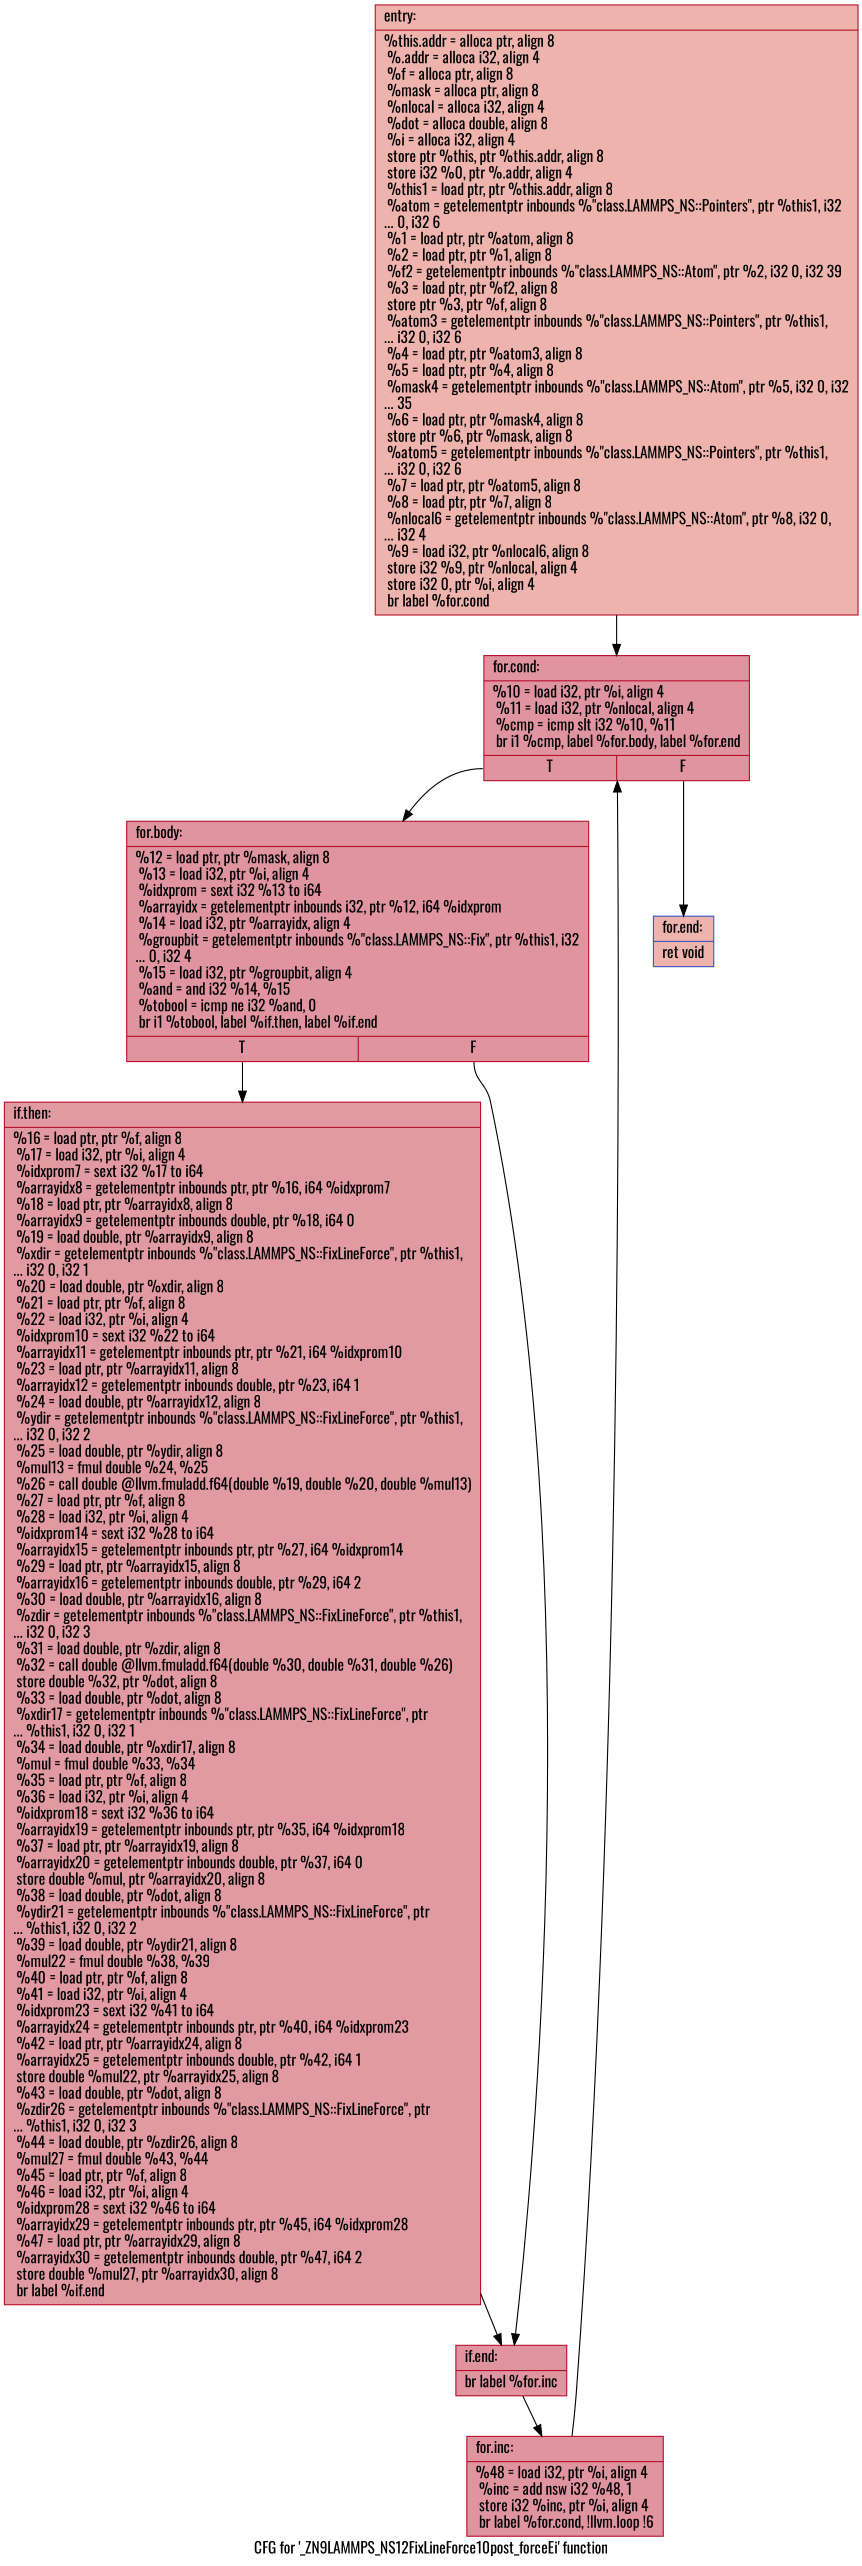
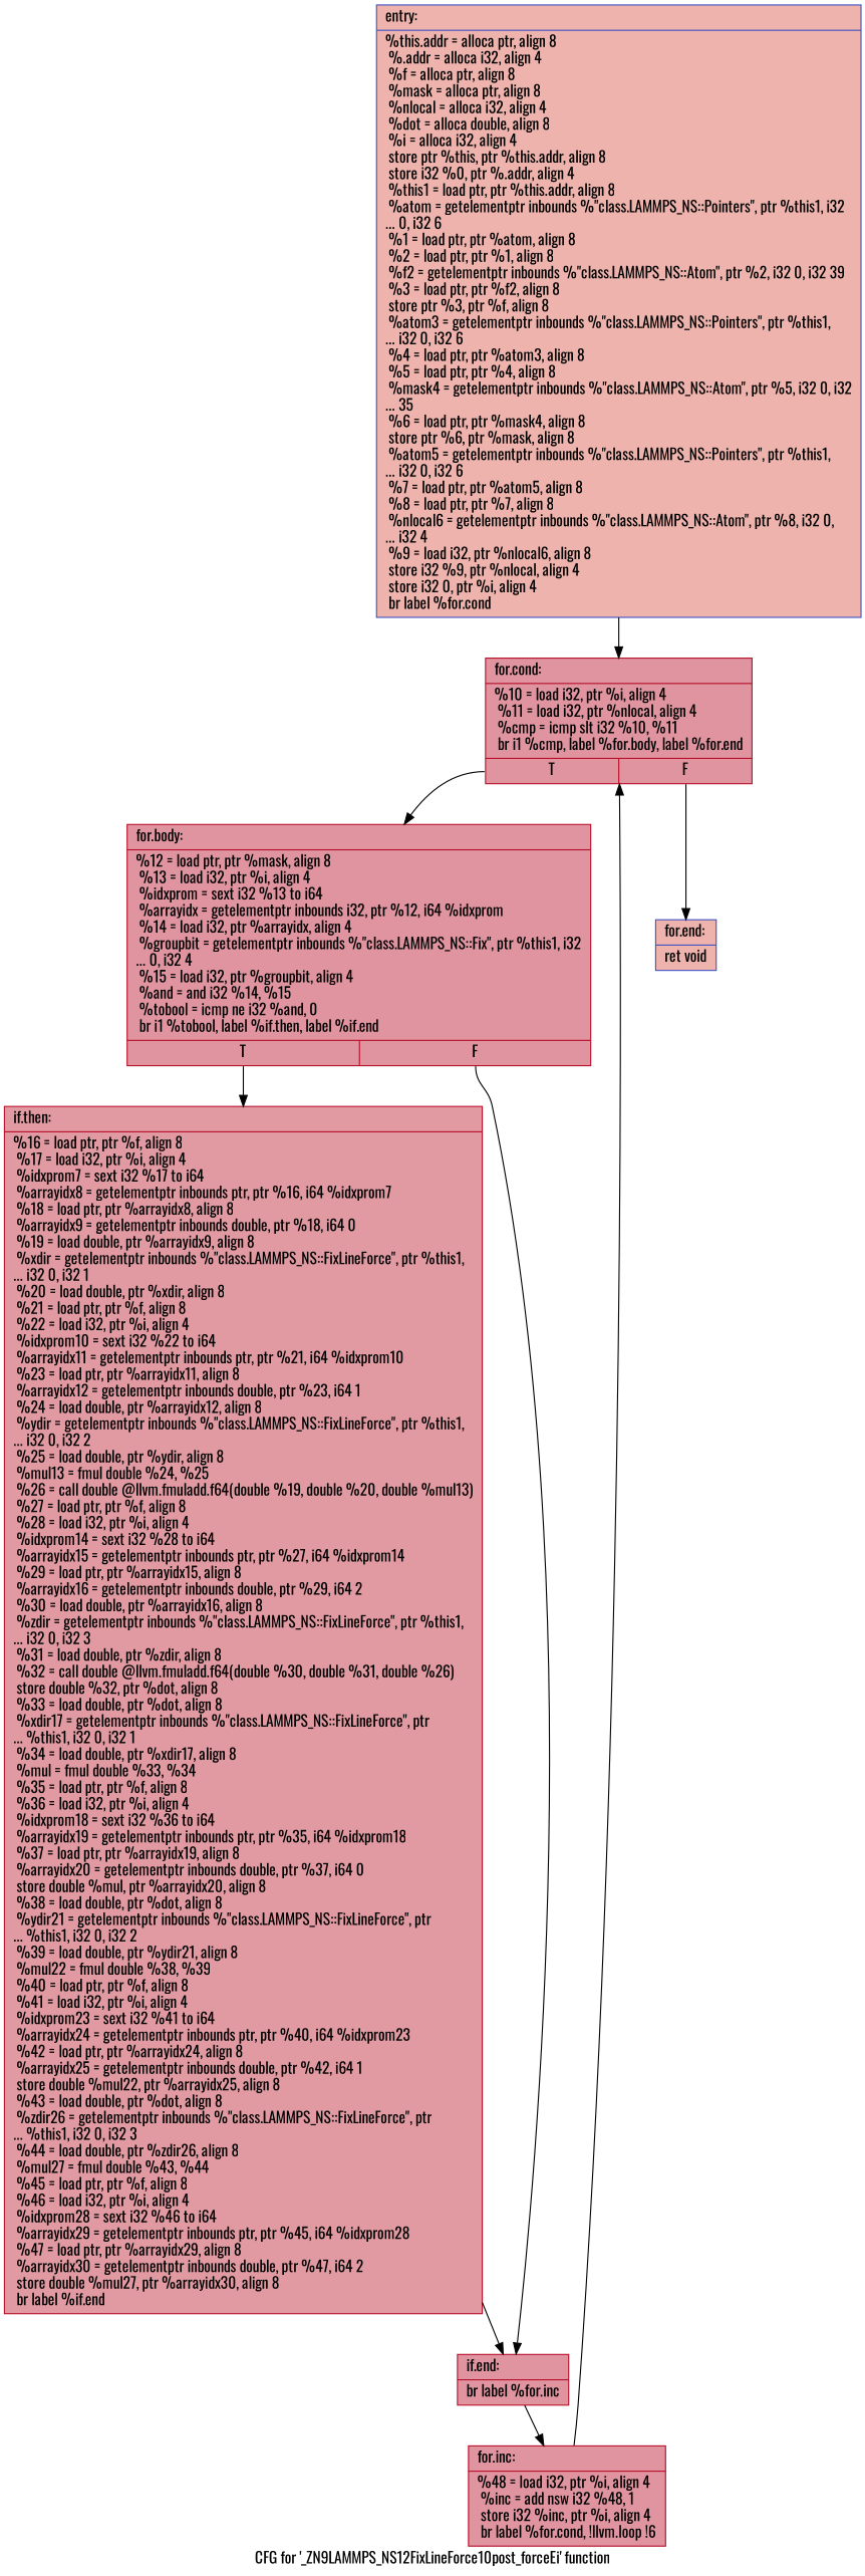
  digraph {
    label="CFG for '_ZN9LAMMPS_NS12FixLineForce10post_forceEi' function"
    fontname=Oswald
    node [color="#b70d28ff" fillcolor="#b70d2870" fontname=Oswald shape=record style=filled]
    edge [fontname=Oswald]
-   n1 [fillcolor="#d6524470" label="{entry:\l|  %this.addr = alloca ptr, align 8\l  %.addr = alloca i32, align 4\l  %f = alloca ptr, align 8\l  %mask = alloca ptr, align 8\l  %nlocal = alloca i32, align 4\l  %dot = alloca double, align 8\l  %i = alloca i32, align 4\l  store ptr %this, ptr %this.addr, align 8\l  store i32 %0, ptr %.addr, align 4\l  %this1 = load ptr, ptr %this.addr, align 8\l  %atom = getelementptr inbounds %\"class.LAMMPS_NS::Pointers\", ptr %this1, i32\l... 0, i32 6\l  %1 = load ptr, ptr %atom, align 8\l  %2 = load ptr, ptr %1, align 8\l  %f2 = getelementptr inbounds %\"class.LAMMPS_NS::Atom\", ptr %2, i32 0, i32 39\l  %3 = load ptr, ptr %f2, align 8\l  store ptr %3, ptr %f, align 8\l  %atom3 = getelementptr inbounds %\"class.LAMMPS_NS::Pointers\", ptr %this1,\l... i32 0, i32 6\l  %4 = load ptr, ptr %atom3, align 8\l  %5 = load ptr, ptr %4, align 8\l  %mask4 = getelementptr inbounds %\"class.LAMMPS_NS::Atom\", ptr %5, i32 0, i32\l... 35\l  %6 = load ptr, ptr %mask4, align 8\l  store ptr %6, ptr %mask, align 8\l  %atom5 = getelementptr inbounds %\"class.LAMMPS_NS::Pointers\", ptr %this1,\l... i32 0, i32 6\l  %7 = load ptr, ptr %atom5, align 8\l  %8 = load ptr, ptr %7, align 8\l  %nlocal6 = getelementptr inbounds %\"class.LAMMPS_NS::Atom\", ptr %8, i32 0,\l... i32 4\l  %9 = load i32, ptr %nlocal6, align 8\l  store i32 %9, ptr %nlocal, align 4\l  store i32 0, ptr %i, align 4\l  br label %for.cond\l}"]
+   n1 [color="#3d50c3ff" fillcolor="#d6524470" label="{entry:\l|  %this.addr = alloca ptr, align 8\l  %.addr = alloca i32, align 4\l  %f = alloca ptr, align 8\l  %mask = alloca ptr, align 8\l  %nlocal = alloca i32, align 4\l  %dot = alloca double, align 8\l  %i = alloca i32, align 4\l  store ptr %this, ptr %this.addr, align 8\l  store i32 %0, ptr %.addr, align 4\l  %this1 = load ptr, ptr %this.addr, align 8\l  %atom = getelementptr inbounds %\"class.LAMMPS_NS::Pointers\", ptr %this1, i32\l... 0, i32 6\l  %1 = load ptr, ptr %atom, align 8\l  %2 = load ptr, ptr %1, align 8\l  %f2 = getelementptr inbounds %\"class.LAMMPS_NS::Atom\", ptr %2, i32 0, i32 39\l  %3 = load ptr, ptr %f2, align 8\l  store ptr %3, ptr %f, align 8\l  %atom3 = getelementptr inbounds %\"class.LAMMPS_NS::Pointers\", ptr %this1,\l... i32 0, i32 6\l  %4 = load ptr, ptr %atom3, align 8\l  %5 = load ptr, ptr %4, align 8\l  %mask4 = getelementptr inbounds %\"class.LAMMPS_NS::Atom\", ptr %5, i32 0, i32\l... 35\l  %6 = load ptr, ptr %mask4, align 8\l  store ptr %6, ptr %mask, align 8\l  %atom5 = getelementptr inbounds %\"class.LAMMPS_NS::Pointers\", ptr %this1,\l... i32 0, i32 6\l  %7 = load ptr, ptr %atom5, align 8\l  %8 = load ptr, ptr %7, align 8\l  %nlocal6 = getelementptr inbounds %\"class.LAMMPS_NS::Atom\", ptr %8, i32 0,\l... i32 4\l  %9 = load i32, ptr %nlocal6, align 8\l  store i32 %9, ptr %nlocal, align 4\l  store i32 0, ptr %i, align 4\l  br label %for.cond\l}"]
    n2 [label="{for.cond:\l|  %10 = load i32, ptr %i, align 4\l  %11 = load i32, ptr %nlocal, align 4\l  %cmp = icmp slt i32 %10, %11\l  br i1 %cmp, label %for.body, label %for.end\l|{<s0>T|<s1>F}}"]
    n3 [label="{for.body:\l|  %12 = load ptr, ptr %mask, align 8\l  %13 = load i32, ptr %i, align 4\l  %idxprom = sext i32 %13 to i64\l  %arrayidx = getelementptr inbounds i32, ptr %12, i64 %idxprom\l  %14 = load i32, ptr %arrayidx, align 4\l  %groupbit = getelementptr inbounds %\"class.LAMMPS_NS::Fix\", ptr %this1, i32\l... 0, i32 4\l  %15 = load i32, ptr %groupbit, align 4\l  %and = and i32 %14, %15\l  %tobool = icmp ne i32 %and, 0\l  br i1 %tobool, label %if.then, label %if.end\l|{<s0>T|<s1>F}}"]
    n4 [color="#3d50c3ff" fillcolor="#d6524470" label="{for.end:\l|  ret void\l}"]
    n5 [fillcolor="#bb1b2c70" label="{if.then:\l|  %16 = load ptr, ptr %f, align 8\l  %17 = load i32, ptr %i, align 4\l  %idxprom7 = sext i32 %17 to i64\l  %arrayidx8 = getelementptr inbounds ptr, ptr %16, i64 %idxprom7\l  %18 = load ptr, ptr %arrayidx8, align 8\l  %arrayidx9 = getelementptr inbounds double, ptr %18, i64 0\l  %19 = load double, ptr %arrayidx9, align 8\l  %xdir = getelementptr inbounds %\"class.LAMMPS_NS::FixLineForce\", ptr %this1,\l... i32 0, i32 1\l  %20 = load double, ptr %xdir, align 8\l  %21 = load ptr, ptr %f, align 8\l  %22 = load i32, ptr %i, align 4\l  %idxprom10 = sext i32 %22 to i64\l  %arrayidx11 = getelementptr inbounds ptr, ptr %21, i64 %idxprom10\l  %23 = load ptr, ptr %arrayidx11, align 8\l  %arrayidx12 = getelementptr inbounds double, ptr %23, i64 1\l  %24 = load double, ptr %arrayidx12, align 8\l  %ydir = getelementptr inbounds %\"class.LAMMPS_NS::FixLineForce\", ptr %this1,\l... i32 0, i32 2\l  %25 = load double, ptr %ydir, align 8\l  %mul13 = fmul double %24, %25\l  %26 = call double @llvm.fmuladd.f64(double %19, double %20, double %mul13)\l  %27 = load ptr, ptr %f, align 8\l  %28 = load i32, ptr %i, align 4\l  %idxprom14 = sext i32 %28 to i64\l  %arrayidx15 = getelementptr inbounds ptr, ptr %27, i64 %idxprom14\l  %29 = load ptr, ptr %arrayidx15, align 8\l  %arrayidx16 = getelementptr inbounds double, ptr %29, i64 2\l  %30 = load double, ptr %arrayidx16, align 8\l  %zdir = getelementptr inbounds %\"class.LAMMPS_NS::FixLineForce\", ptr %this1,\l... i32 0, i32 3\l  %31 = load double, ptr %zdir, align 8\l  %32 = call double @llvm.fmuladd.f64(double %30, double %31, double %26)\l  store double %32, ptr %dot, align 8\l  %33 = load double, ptr %dot, align 8\l  %xdir17 = getelementptr inbounds %\"class.LAMMPS_NS::FixLineForce\", ptr\l... %this1, i32 0, i32 1\l  %34 = load double, ptr %xdir17, align 8\l  %mul = fmul double %33, %34\l  %35 = load ptr, ptr %f, align 8\l  %36 = load i32, ptr %i, align 4\l  %idxprom18 = sext i32 %36 to i64\l  %arrayidx19 = getelementptr inbounds ptr, ptr %35, i64 %idxprom18\l  %37 = load ptr, ptr %arrayidx19, align 8\l  %arrayidx20 = getelementptr inbounds double, ptr %37, i64 0\l  store double %mul, ptr %arrayidx20, align 8\l  %38 = load double, ptr %dot, align 8\l  %ydir21 = getelementptr inbounds %\"class.LAMMPS_NS::FixLineForce\", ptr\l... %this1, i32 0, i32 2\l  %39 = load double, ptr %ydir21, align 8\l  %mul22 = fmul double %38, %39\l  %40 = load ptr, ptr %f, align 8\l  %41 = load i32, ptr %i, align 4\l  %idxprom23 = sext i32 %41 to i64\l  %arrayidx24 = getelementptr inbounds ptr, ptr %40, i64 %idxprom23\l  %42 = load ptr, ptr %arrayidx24, align 8\l  %arrayidx25 = getelementptr inbounds double, ptr %42, i64 1\l  store double %mul22, ptr %arrayidx25, align 8\l  %43 = load double, ptr %dot, align 8\l  %zdir26 = getelementptr inbounds %\"class.LAMMPS_NS::FixLineForce\", ptr\l... %this1, i32 0, i32 3\l  %44 = load double, ptr %zdir26, align 8\l  %mul27 = fmul double %43, %44\l  %45 = load ptr, ptr %f, align 8\l  %46 = load i32, ptr %i, align 4\l  %idxprom28 = sext i32 %46 to i64\l  %arrayidx29 = getelementptr inbounds ptr, ptr %45, i64 %idxprom28\l  %47 = load ptr, ptr %arrayidx29, align 8\l  %arrayidx30 = getelementptr inbounds double, ptr %47, i64 2\l  store double %mul27, ptr %arrayidx30, align 8\l  br label %if.end\l}"]
    n6 [label="{if.end:\l|  br label %for.inc\l}"]
    n7 [label="{for.inc:\l|  %48 = load i32, ptr %i, align 4\l  %inc = add nsw i32 %48, 1\l  store i32 %inc, ptr %i, align 4\l  br label %for.cond, !llvm.loop !6\l}"]
    n1 -> n2
    n2 -> n3 [tailport=s0]
    n2 -> n4 [tailport=s1]
    n3 -> n5 [tailport=s0]
    n3 -> n6 [tailport=s1]
    n5 -> n6
    n6 -> n7
    n7 -> n2
  }
